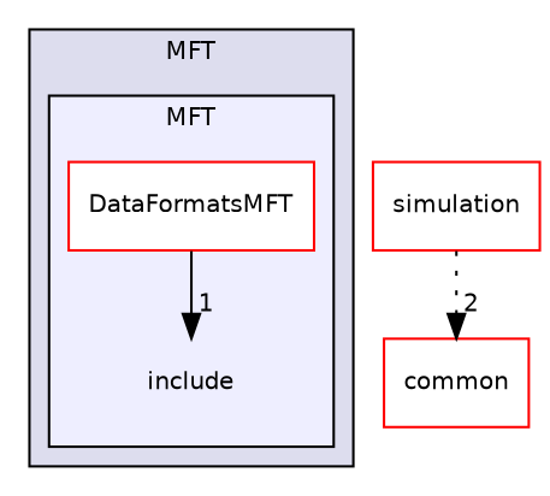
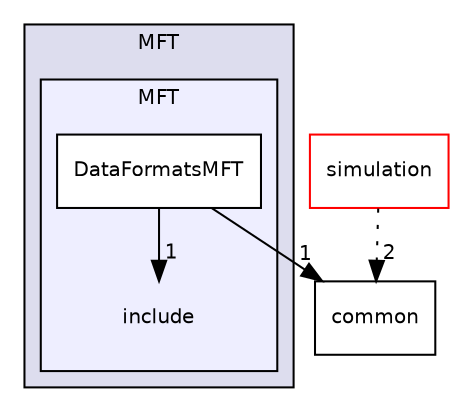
  digraph {
    compound=true
    node [fontname=Helvetica fontsize=10 shape=box color=red]
    edge [headlabel=1 labeldistance=1.5 labelfontname=Helvetica labelfontsize=10 style=solid]
    n1 [label=include shape=plaintext color=""]
-   n2 [fillcolor=white label=DataFormatsMFT style=filled]
-   n3 [label=common]
+   n2 [color=black fillcolor=white label=DataFormatsMFT style=filled]
+   n3 [color=black label=common]
    n4 [label=simulation]
    subgraph cluster_1 {
      bgcolor="#ddddee"
      fontname=Helvetica
      fontsize=10
      label=MFT
      pencolor=black
      subgraph cluster_2 {
        bgcolor="#eeeeff"
        fontname=Helvetica
        fontsize=10
        label=MFT
        pencolor=black
        n1
        n2
      }
    }
    n2 -> n1
+   n2 -> n3
    n4 -> n3 [headlabel=2 style=dotted]
  }
